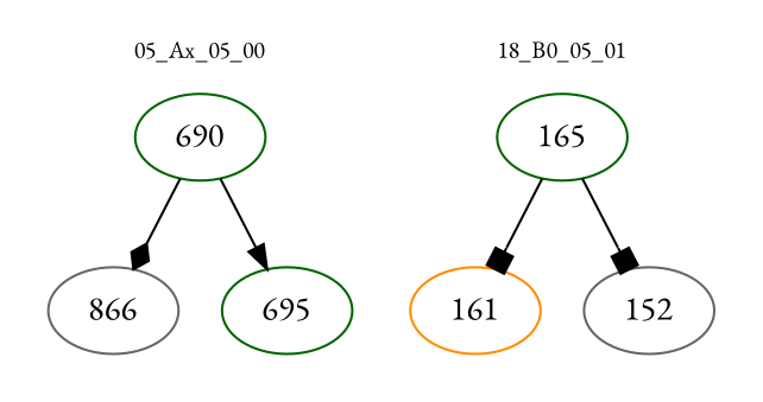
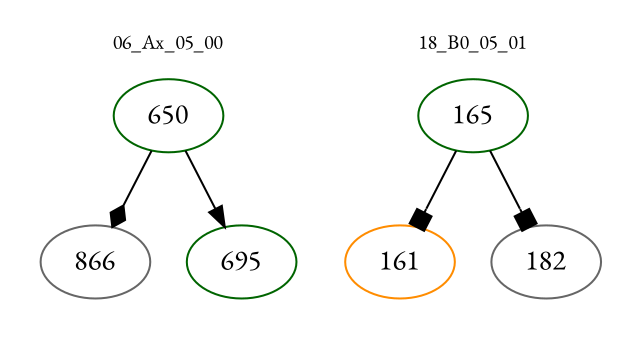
  digraph {
    fontname="EB Garamond"
    node [color=darkgreen fontname="EB Garamond"]
    edge [arrowhead=box color=black fontname="EB Garamond"]
-   n1 [label=690]
+   n1 [label=650]
    n2 [color=gray40 label=866]
    n3 [label=695]
    n4 [label=165]
    n5 [color=darkorange label=161]
-   n6 [color=gray40 label=152]
+   n6 [color=gray40 label=182]
    subgraph cluster_1 {
      color=white
      fontsize=10
-     label="05_Ax_05_00"
+     label="06_Ax_05_00"
      n1
      n2
      n3
    }
    subgraph cluster_2 {
      color=white
      fontsize=10
      label="18_B0_05_01"
      n4
      n5
      n6
    }
    n1 -> n2 [arrowhead=diamond]
    n1 -> n3 [arrowhead=normal]
    n4 -> n5
    n4 -> n6
  }
